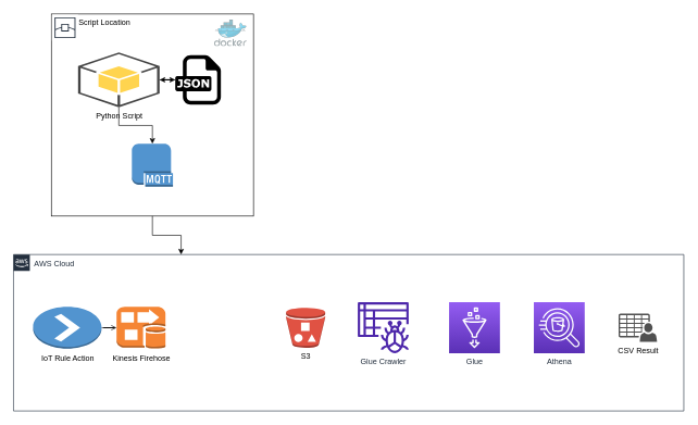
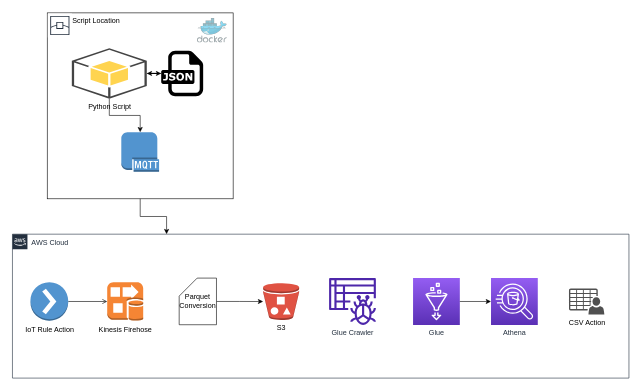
  <mxCell id="0" />
  <mxCell id="1" parent="0" />
  <mxCell id="2" value="" style="group" parent="1" vertex="1" connectable="0"><mxGeometry x="78" y="20" width="310" height="311" as="geometry" /></mxCell>
  <mxCell id="3" value="" style="whiteSpace=wrap;html=1;aspect=fixed;fillColor=none;" parent="2" vertex="1"><mxGeometry y="1" width="310" height="310" as="geometry" /></mxCell>
  <mxCell id="4" value="" style="sketch=0;outlineConnect=0;fontColor=#232F3E;gradientColor=none;strokeColor=#232F3E;fillColor=#ffffff;dashed=0;verticalLabelPosition=bottom;verticalAlign=top;align=center;html=1;fontSize=12;fontStyle=0;aspect=fixed;shape=mxgraph.aws4.resourceIcon;resIcon=mxgraph.aws4.edge_location;labelBackgroundColor=none;" parent="2" vertex="1"><mxGeometry x="1" y="2" width="40" height="40" as="geometry" /></mxCell>
  <mxCell id="5" value="Script Location" style="text;html=1;strokeColor=none;fillColor=none;align=left;verticalAlign=middle;whiteSpace=wrap;rounded=0;" parent="2" vertex="1"><mxGeometry x="40" width="140" height="30" as="geometry" /></mxCell>
  <mxCell id="6" value="" style="outlineConnect=0;dashed=0;verticalLabelPosition=bottom;verticalAlign=top;align=center;html=1;shape=mxgraph.aws3.mqtt_protocol;fillColor=#5294CF;gradientColor=none;" parent="2" vertex="1"><mxGeometry x="123.5" y="200" width="63" height="66" as="geometry" /></mxCell>
  <mxCell id="7" style="edgeStyle=orthogonalEdgeStyle;rounded=0;orthogonalLoop=1;jettySize=auto;html=1;exitX=1;exitY=0.5;exitDx=0;exitDy=0;exitPerimeter=0;" parent="2" source="9" target="11" edge="1"><mxGeometry relative="1" as="geometry" /></mxCell>
  <mxCell id="8" style="edgeStyle=orthogonalEdgeStyle;rounded=0;orthogonalLoop=1;jettySize=auto;html=1;" parent="2" source="9" target="6" edge="1"><mxGeometry relative="1" as="geometry" /></mxCell>
  <mxCell id="9" value="Python Script" style="outlineConnect=0;dashed=0;verticalLabelPosition=bottom;verticalAlign=top;align=center;html=1;shape=mxgraph.aws3.android;fillColor=#FFD44F;gradientColor=none;" parent="2" vertex="1"><mxGeometry x="41" y="60" width="125" height="84" as="geometry" /></mxCell>
  <mxCell id="10" style="edgeStyle=orthogonalEdgeStyle;rounded=0;orthogonalLoop=1;jettySize=auto;html=1;verticalAlign=middle;horizontal=1;" parent="2" source="11" target="9" edge="1"><mxGeometry relative="1" as="geometry" /></mxCell>
  <mxCell id="11" value="" style="dashed=0;outlineConnect=0;html=1;align=center;labelPosition=center;verticalLabelPosition=bottom;verticalAlign=top;shape=mxgraph.weblogos.json;labelBackgroundColor=none;fillColor=none;" parent="2" vertex="1"><mxGeometry x="190" y="64.1" width="70" height="75.8" as="geometry" /></mxCell>
  <mxCell id="12" value="" style="sketch=0;aspect=fixed;html=1;points=[];align=center;image;fontSize=12;image=img/lib/mscae/Docker.svg;labelBackgroundColor=default;fillColor=none;opacity=50;" parent="2" vertex="1"><mxGeometry x="250" y="10" width="50" height="41" as="geometry" /></mxCell>
  <mxCell id="13" style="edgeStyle=orthogonalEdgeStyle;rounded=0;orthogonalLoop=1;jettySize=auto;html=1;entryX=0.25;entryY=0;entryDx=0;entryDy=0;" parent="1" source="3" target="14" edge="1"><mxGeometry relative="1" as="geometry" /></mxCell>
  <mxCell id="14" value="AWS Cloud" style="points=[[0,0],[0.25,0],[0.5,0],[0.75,0],[1,0],[1,0.25],[1,0.5],[1,0.75],[1,1],[0.75,1],[0.5,1],[0.25,1],[0,1],[0,0.75],[0,0.5],[0,0.25]];outlineConnect=0;gradientColor=none;html=1;whiteSpace=wrap;fontSize=12;fontStyle=0;shape=mxgraph.aws4.group;grIcon=mxgraph.aws4.group_aws_cloud_alt;strokeColor=#232F3E;fillColor=none;verticalAlign=top;align=left;spacingLeft=30;fontColor=#232F3E;dashed=0;labelBackgroundColor=#ffffff;" parent="1" vertex="1"><mxGeometry x="20" y="390" width="1028" height="240" as="geometry" /></mxCell>
- <mxCell id="15" value="Kinesis Firehose" style="outlineConnect=0;dashed=0;verticalLabelPosition=bottom;verticalAlign=top;align=center;html=1;shape=mxgraph.aws3.kinesis_firehose;fillColor=#F58534;gradientColor=none;" parent="1" vertex="1"><mxGeometry x="178" y="470" width="75" height="64.5" as="geometry" /></mxCell>
+ <mxCell id="15" value="Kinesis Firehose" style="outlineConnect=0;dashed=0;verticalLabelPosition=bottom;verticalAlign=top;align=center;html=1;shape=mxgraph.aws3.kinesis_firehose;fillColor=#F58534;gradientColor=none;" parent="1" vertex="1"><mxGeometry x="178" y="470" width="60" height="64.5" as="geometry" /></mxCell>
  <mxCell id="16" value="S3" style="outlineConnect=0;dashed=0;verticalLabelPosition=bottom;verticalAlign=top;align=center;html=1;shape=mxgraph.aws3.bucket_with_objects;fillColor=#E05243;gradientColor=none;" parent="1" vertex="1"><mxGeometry x="438" y="471.5" width="60" height="61.5" as="geometry" /></mxCell>
  <mxCell id="17" value="" style="edgeStyle=orthogonalEdgeStyle;rounded=0;orthogonalLoop=1;jettySize=auto;html=1;endArrow=open;" edge="1" parent="1" source="18" target="15"><mxGeometry relative="1" as="geometry" /></mxCell>
- <mxCell id="18" value="IoT Rule Action" style="outlineConnect=0;dashed=0;verticalLabelPosition=bottom;verticalAlign=top;align=center;html=1;shape=mxgraph.aws3.action;fillColor=#5294CF;gradientColor=none;" parent="1" vertex="1"><mxGeometry x="50" y="470" width="105" height="64.5" as="geometry" /></mxCell>
+ <mxCell id="18" value="IoT Rule Action" style="outlineConnect=0;dashed=0;verticalLabelPosition=bottom;verticalAlign=top;align=center;html=1;shape=mxgraph.aws3.action;fillColor=#5294CF;gradientColor=none;" parent="1" vertex="1"><mxGeometry x="50" y="470" width="63" height="64.5" as="geometry" /></mxCell>
  <mxCell id="19" value="Athena" style="sketch=0;points=[[0,0,0],[0.25,0,0],[0.5,0,0],[0.75,0,0],[1,0,0],[0,1,0],[0.25,1,0],[0.5,1,0],[0.75,1,0],[1,1,0],[0,0.25,0],[0,0.5,0],[0,0.75,0],[1,0.25,0],[1,0.5,0],[1,0.75,0]];outlineConnect=0;fontColor=#232F3E;gradientColor=#945DF2;gradientDirection=north;fillColor=#5A30B5;strokeColor=#ffffff;dashed=0;verticalLabelPosition=bottom;verticalAlign=top;align=center;html=1;fontSize=12;fontStyle=0;aspect=fixed;shape=mxgraph.aws4.resourceIcon;resIcon=mxgraph.aws4.athena;labelBackgroundColor=none;" parent="1" vertex="1"><mxGeometry x="818" y="463.25" width="78" height="78" as="geometry" /></mxCell>
  <mxCell id="20" value="Glue" style="sketch=0;points=[[0,0,0],[0.25,0,0],[0.5,0,0],[0.75,0,0],[1,0,0],[0,1,0],[0.25,1,0],[0.5,1,0],[0.75,1,0],[1,1,0],[0,0.25,0],[0,0.5,0],[0,0.75,0],[1,0.25,0],[1,0.5,0],[1,0.75,0]];outlineConnect=0;fontColor=#232F3E;gradientColor=#945DF2;gradientDirection=north;fillColor=#5A30B5;strokeColor=#ffffff;dashed=0;verticalLabelPosition=bottom;verticalAlign=top;align=center;html=1;fontSize=12;fontStyle=0;aspect=fixed;shape=mxgraph.aws4.resourceIcon;resIcon=mxgraph.aws4.glue;labelBackgroundColor=none;" parent="1" vertex="1"><mxGeometry x="688" y="463.25" width="78" height="78" as="geometry" /></mxCell>
  <mxCell id="21" value="Glue Crawler" style="sketch=0;outlineConnect=0;fontColor=#232F3E;gradientColor=none;fillColor=#4D27AA;strokeColor=none;dashed=0;verticalLabelPosition=bottom;verticalAlign=top;align=center;html=1;fontSize=12;fontStyle=0;aspect=fixed;pointerEvents=1;shape=mxgraph.aws4.glue_crawlers;labelBackgroundColor=none;" parent="1" vertex="1"><mxGeometry x="548" y="463.25" width="78" height="78" as="geometry" /></mxCell>
- <mxCell id="22" value="CSV Result" style="sketch=0;pointerEvents=1;shadow=0;dashed=0;html=1;strokeColor=none;fillColor=#505050;labelPosition=center;verticalLabelPosition=bottom;verticalAlign=top;outlineConnect=0;align=center;shape=mxgraph.office.users.csv_file;labelBackgroundColor=none;" parent="1" vertex="1"><mxGeometry x="948" y="480.75" width="59" height="43" as="geometry" /></mxCell>
+ <mxCell id="22" value="CSV Action" style="sketch=0;pointerEvents=1;shadow=0;dashed=0;html=1;strokeColor=none;fillColor=#505050;labelPosition=center;verticalLabelPosition=bottom;verticalAlign=top;outlineConnect=0;align=center;shape=mxgraph.office.users.csv_file;labelBackgroundColor=none;" parent="1" vertex="1"><mxGeometry x="948" y="480.75" width="59" height="43" as="geometry" /></mxCell>
+ <mxCell id="23" value="" style="edgeStyle=orthogonalEdgeStyle;rounded=0;orthogonalLoop=1;jettySize=auto;html=1;" parent="1" source="20" target="19" edge="1"><mxGeometry relative="1" as="geometry" /></mxCell>
+ <mxCell id="24" value="" style="edgeStyle=orthogonalEdgeStyle;rounded=0;orthogonalLoop=1;jettySize=auto;html=1;" edge="1" parent="1" source="25" target="16"><mxGeometry relative="1" as="geometry" /></mxCell>
+ <mxCell id="25" value="Parquet&lt;br&gt;Conversion" style="shape=card;whiteSpace=wrap;html=1;" vertex="1" parent="1"><mxGeometry x="298" y="463.25" width="62.2" height="77.75" as="geometry" /></mxCell>
